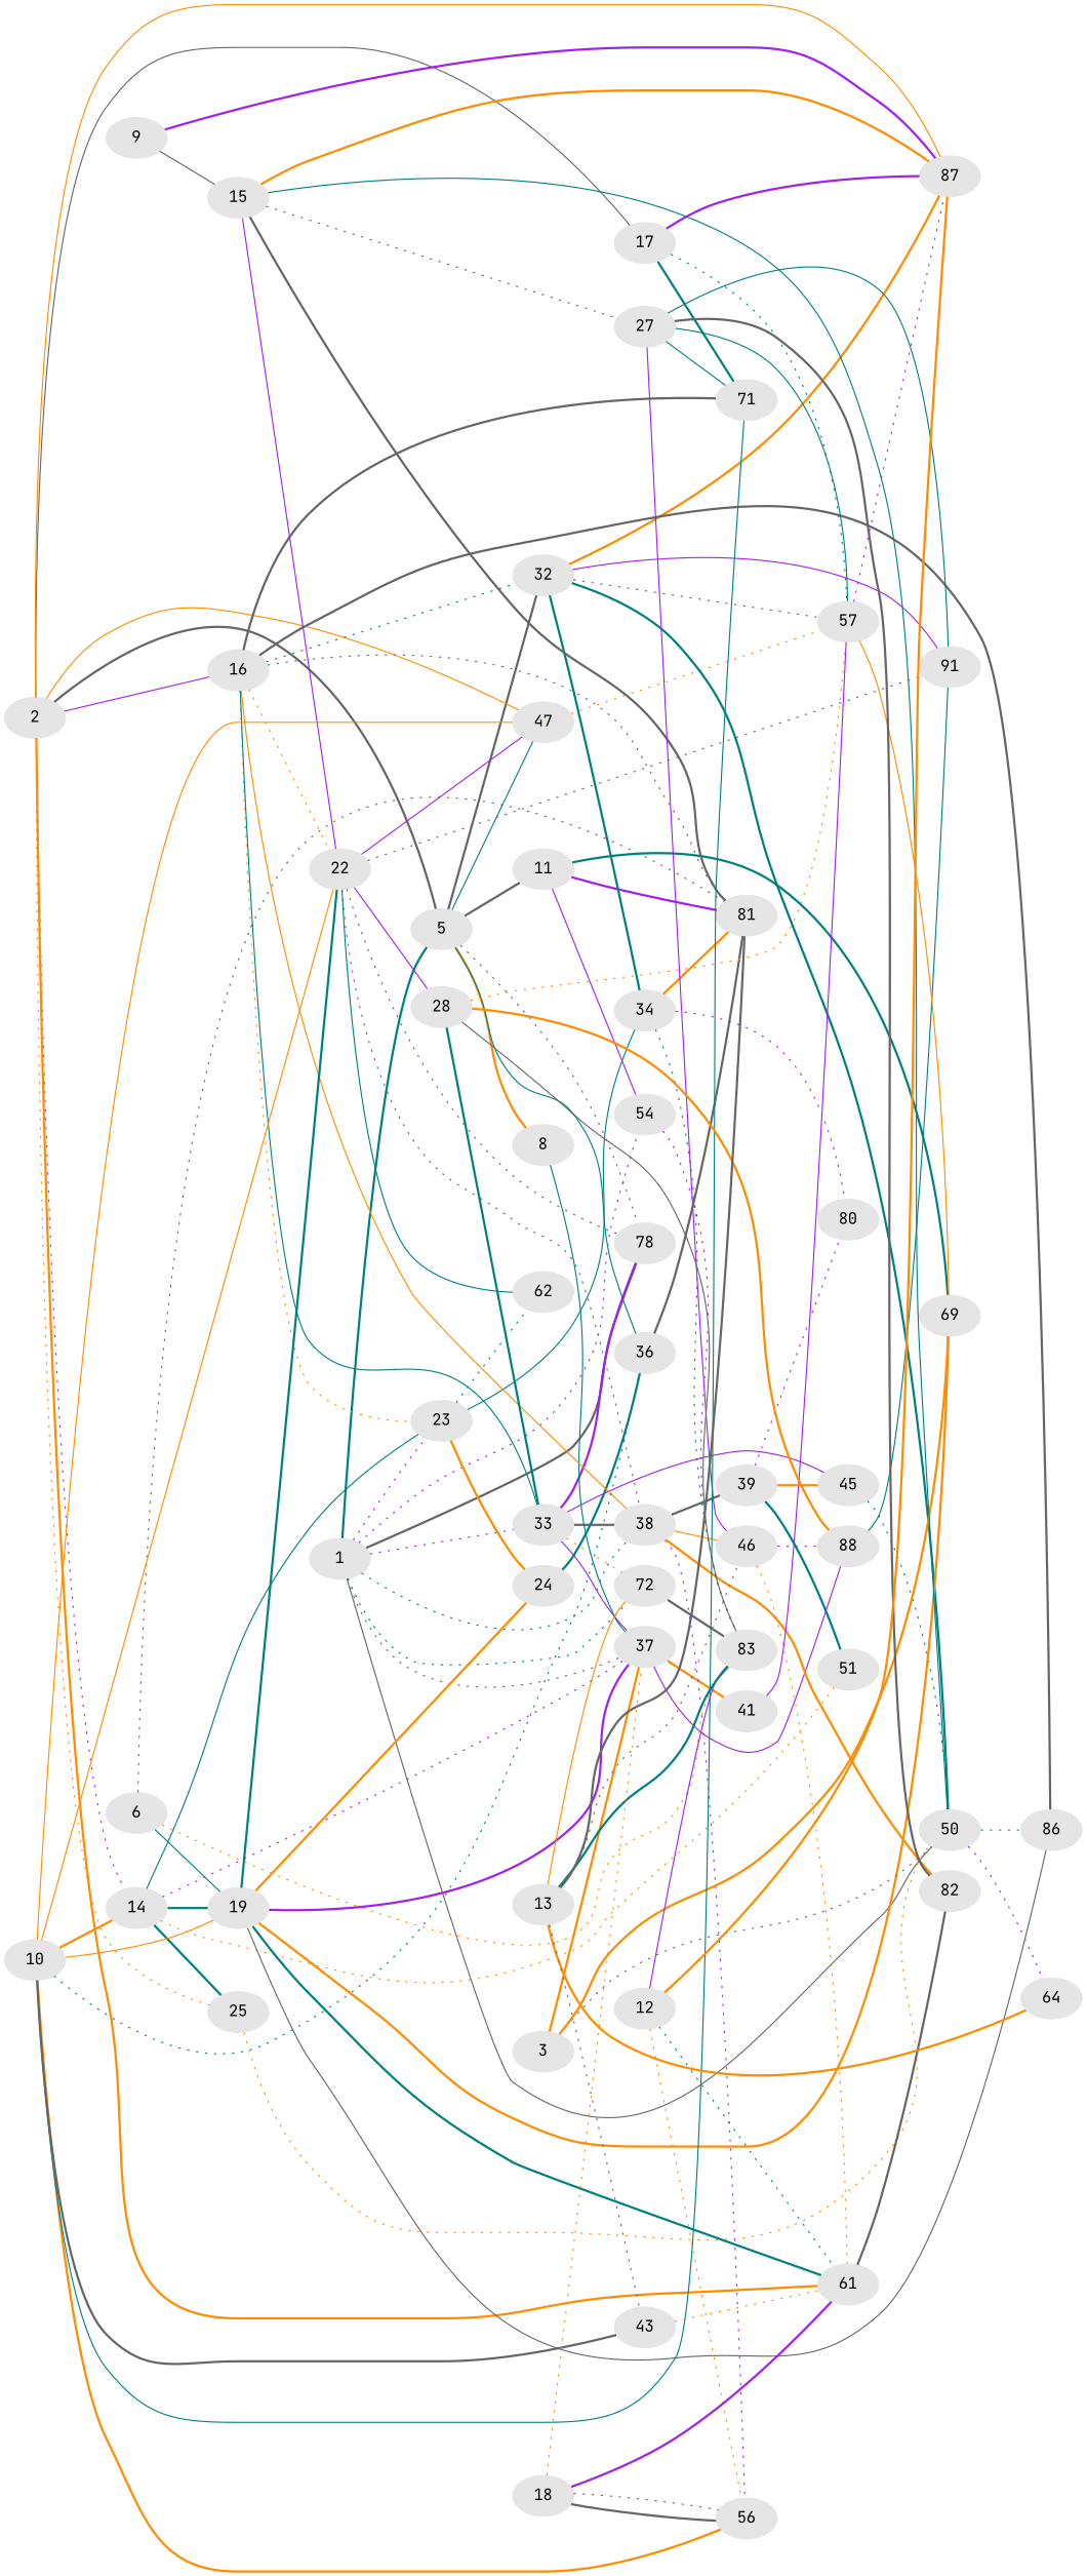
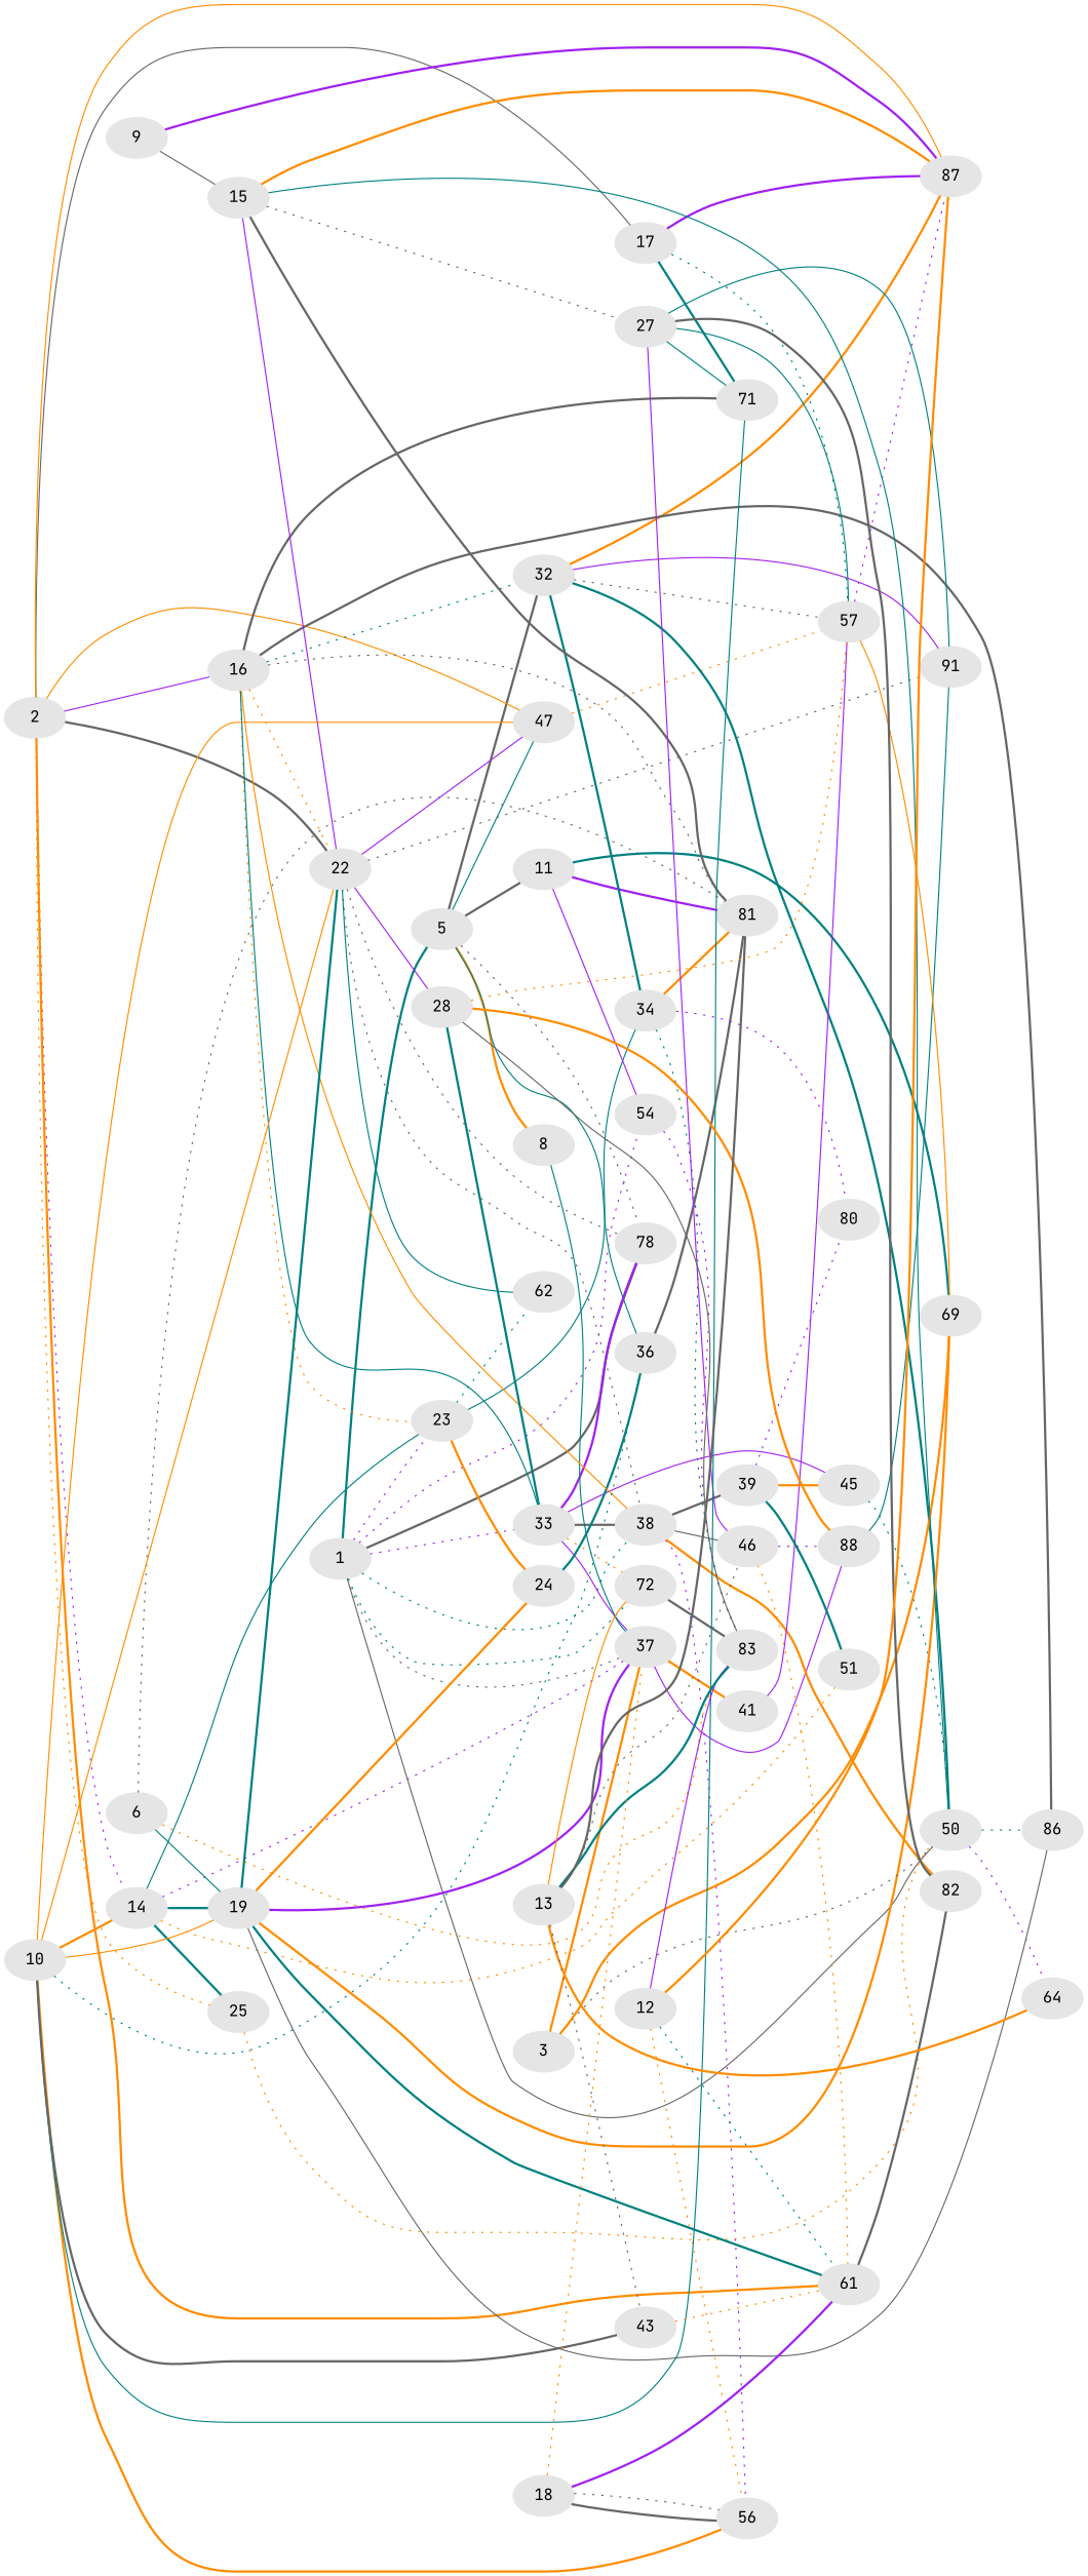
  graph {
    fontname="JetBrains Mono"
    rankdir=LR
    node [color=gray90 fontname="JetBrains Mono" style=filled]
    edge [color=darkorange fontname="JetBrains Mono" style=bold]
    1 [super="+58"]
    5 [super="+48+67"]
    23 [super="+70+75"]
    33 [super="+65"]
    37 [super="+42+68"]
    38 [super="+60"]
    50 [super="+55"]
    54
    72
    78 [super="+90"]
    47 [super="+73"]
    8
    11
    32 [super="+40"]
    36
    24 [super="+95"]
    62
    34 [super="+89+44"]
    45
    88
    41
    56
    46
    82
    39
    64
    86
    83
    2 [super="+4+7+30"]
    14 [super="+49"]
    16 [super="+52+31"]
    17
    25
    61 [super="+85"]
    87 [super="+92"]
    19 [super="+29+20"]
    51
    81
    22 [super="+59+74"]
    71
    57 [super="+77"]
    3
    69 [super="+79"]
    91
    6
    9
    15
    27 [super="+35+53"]
    10 [super="+21"]
    43
    28
    12 [super="+63"]
    13 [super="+94"]
    18
    80
    1 -- 5 [color=teal]
    1 -- 23 [color=purple style=dotted]
    1 -- 33 [color=purple style=dotted]
    1 -- 37 [color=gray40 style=dotted]
    1 -- 38 [color=teal style=dotted]
    1 -- 50 [color=gray40 style=solid]
    1 -- 54 [color=purple style=dotted]
    1 -- 72 [color=teal style=dotted]
    1 -- 78 [color=gray40]
    5 -- 78 [color=gray40 style=dotted]
    5 -- 47 [color=teal style=solid]
    5 -- 8
    5 -- 11 [color=gray40]
    5 -- 32 [color=gray40]
    5 -- 36 [color=teal style=solid]
    23 -- 24 [weight=2]
    23 -- 62 [color=teal style=dotted]
    23 -- 34 [color=teal style=solid]
    33 -- 37 [color=purple style=solid]
    33 -- 38 [color=gray40]
    33 -- 72 [style=dotted]
    33 -- 78 [color=purple]
    33 -- 45 [color=purple style=solid]
    37 -- 88 [color=purple style=solid]
    37 -- 41
    38 -- 56 [color=purple style=dotted]
-   38 -- 46 [style=solid]
+   38 -- 46 [color=gray40 style=solid]
    38 -- 82
    38 -- 39 [color=gray40]
    50 -- 64 [color=purple style=dotted]
    50 -- 86 [color=teal style=dotted]
    54 -- 83 [color=purple style=dotted]
    72 -- 83 [color=gray40]
    47 -- 57 [style=dotted]
    8 -- 37 [color=teal style=solid]
    11 -- 54 [color=purple style=solid]
    11 -- 81 [color=purple]
    11 -- 69 [color=teal]
    32 -- 50 [color=teal]
    32 -- 34 [color=teal]
    32 -- 87
    32 -- 57 [color=gray40 style=dotted]
    32 -- 91 [color=purple style=solid]
    36 -- 81 [color=gray40]
    24 -- 36 [color=teal]
    34 -- 83 [color=teal style=dotted]
    34 -- 81
    34 -- 80 [color=purple style=dotted]
    45 -- 50 [color=teal style=dotted]
    88 -- 91 [color=teal style=solid]
    41 -- 57 [color=purple style=solid]
    46 -- 88 [color=purple style=dotted]
    46 -- 61 [style=dotted]
    39 -- 45
    39 -- 51 [color=teal]
    39 -- 80 [color=purple style=dotted]
-   2 -- 5 [color=gray40]
+   2 -- 22 [color=gray40]
    2 -- 47 [style=solid]
    2 -- 14 [color=purple style=dotted]
    2 -- 16 [color=purple style=solid]
    2 -- 17 [color=gray40 style=solid]
    2 -- 25 [style=dotted weight=2]
    2 -- 61
    2 -- 87 [style=solid]
    14 -- 23 [color=teal style=solid]
    14 -- 37 [color=purple style=dotted]
    14 -- 25 [color=teal]
    14 -- 19 [color=teal]
    14 -- 51 [style=dotted]
    16 -- 23 [style=dotted]
    16 -- 33 [color=teal style=solid]
    16 -- 38 [style=solid]
    16 -- 32 [color=teal style=dotted weight=2]
    16 -- 86 [color=gray40]
    16 -- 81 [color=gray40 style=dotted]
    16 -- 22 [style=dotted]
    16 -- 71 [color=gray40]
    17 -- 87 [color=purple]
    17 -- 71 [color=teal]
    17 -- 57 [color=teal style=dotted]
    25 -- 50 [style=dotted]
    61 -- 82 [color=gray40]
    19 -- 37 [color=purple]
    19 -- 24
    19 -- 86 [color=gray40 style=solid]
    19 -- 61 [color=teal]
    19 -- 22 [color=teal]
    19 -- 69
    22 -- 38 [color=gray40 style=dotted]
    22 -- 78 [color=gray40 style=dotted]
    22 -- 47 [color=purple style=solid]
    22 -- 62 [color=teal style=solid]
    22 -- 91 [color=gray40 style=dotted]
    22 -- 28 [color=purple style=solid]
    57 -- 87 [color=purple style=dotted]
    57 -- 69 [style=solid]
    3 -- 37
    3 -- 50 [color=gray40 style=dotted]
    3 -- 69
    6 -- 83 [style=dotted]
    6 -- 19 [color=teal style=solid]
    6 -- 81 [color=gray40 style=dotted]
    9 -- 87 [color=purple]
    9 -- 15 [color=gray40 style=solid]
    15 -- 50 [color=teal style=solid]
    15 -- 87
    15 -- 81 [color=gray40]
    15 -- 22 [color=purple style=solid]
    15 -- 27 [color=gray40 style=dotted]
    27 -- 46 [color=purple style=solid]
    27 -- 82 [color=gray40]
    27 -- 71 [color=teal style=solid]
    27 -- 57 [color=teal style=solid]
    27 -- 91 [color=teal style=solid]
    10 -- 47 [style=solid]
    10 -- 36 [color=teal style=dotted]
    10 -- 56
    10 -- 14 [weight=2]
    10 -- 19 [style=solid]
    10 -- 22 [style=solid]
    10 -- 71 [color=teal style=solid]
    10 -- 43 [color=gray40]
    43 -- 61 [style=dotted]
    28 -- 33 [color=teal]
    28 -- 88
    28 -- 83 [color=gray40 style=solid]
    28 -- 57 [style=dotted]
    12 -- 56 [style=dotted]
    12 -- 83 [color=purple style=solid]
    12 -- 61 [color=teal style=dotted]
    12 -- 87
    13 -- 72 [style=solid]
    13 -- 46 [color=gray40 style=dotted]
    13 -- 64
    13 -- 83 [color=teal]
    13 -- 81 [color=gray40]
    13 -- 43 [color=gray40 style=dotted]
    18 -- 37 [style=dotted]
    18 -- 56 [color=gray40]
    18 -- 56 [color=gray40 style=dotted]
    18 -- 61 [color=purple]
  }
